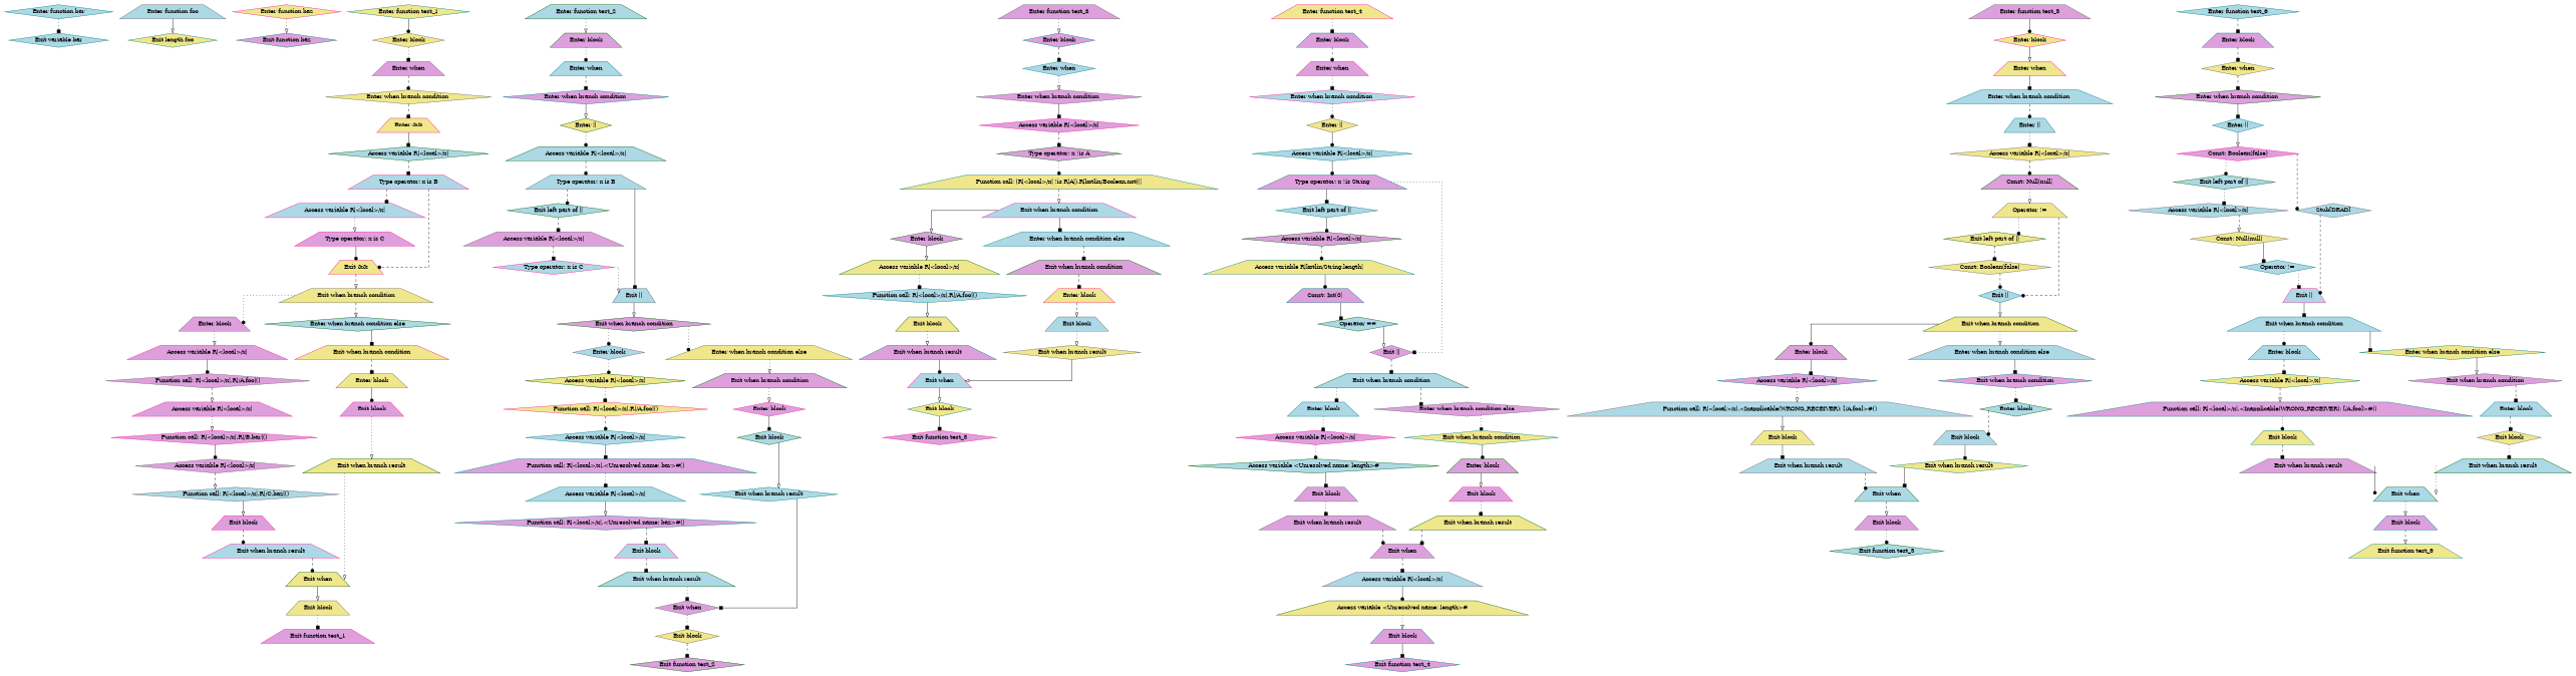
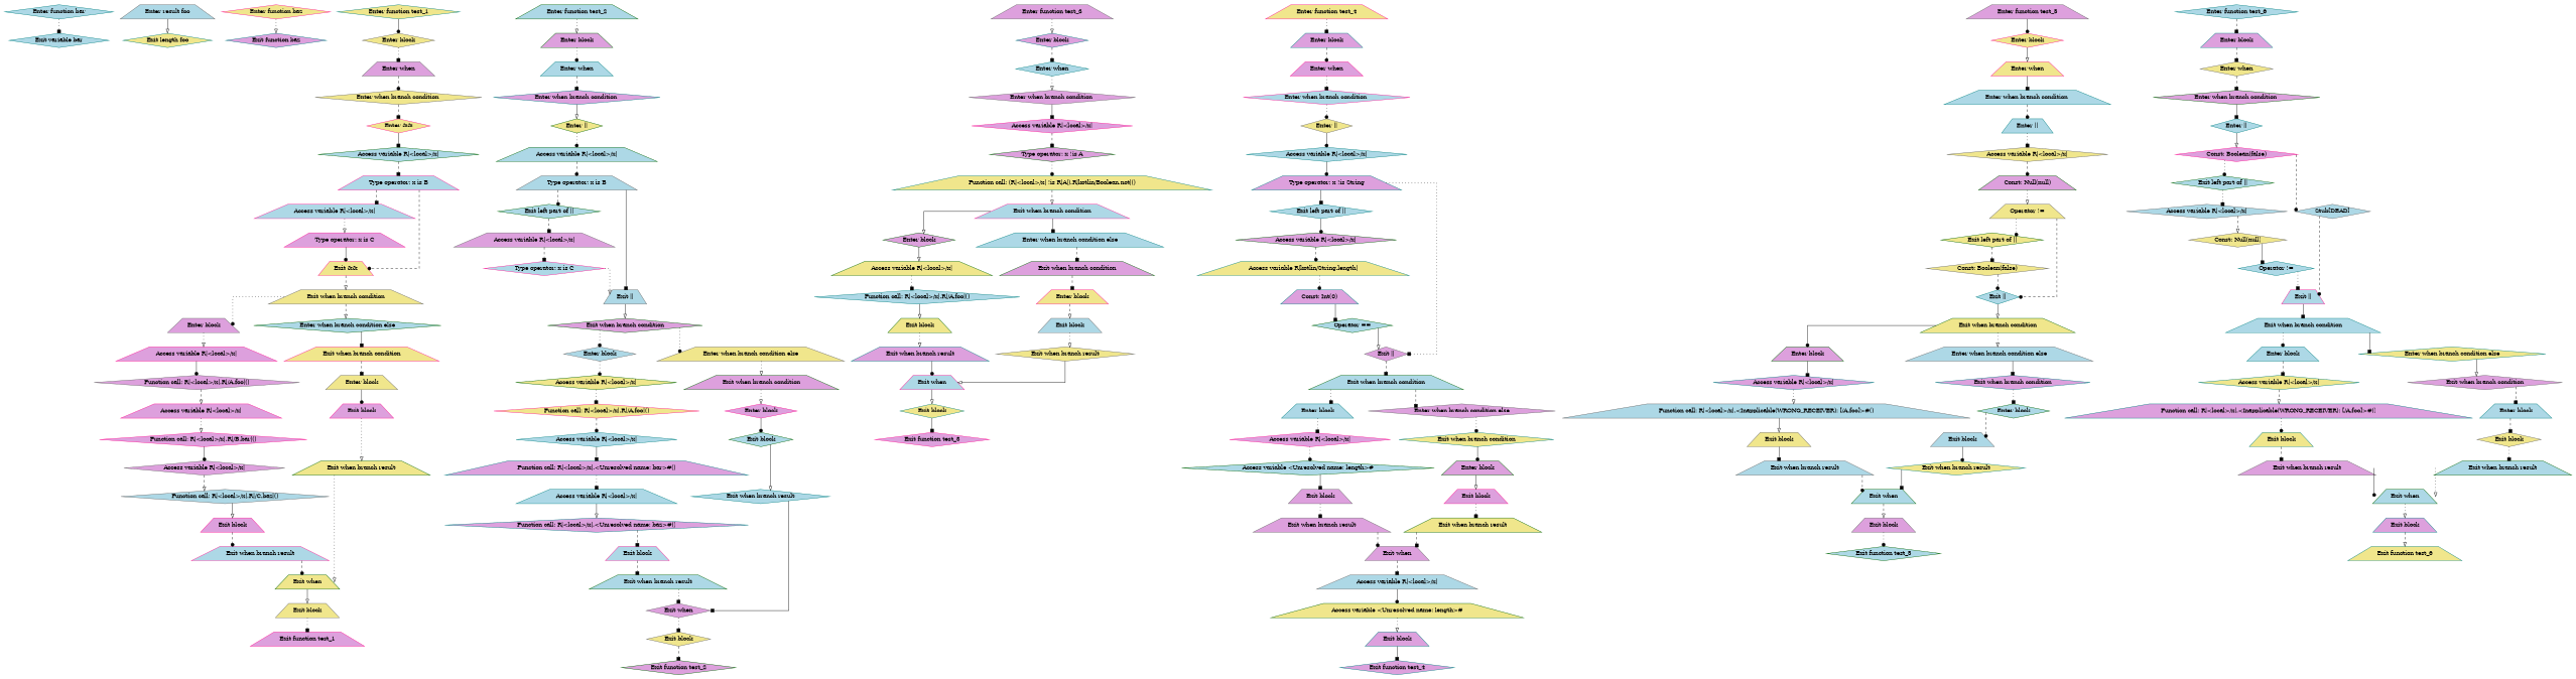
  digraph {
    splines=ortho
    node [color=teal fillcolor=lightblue shape=trapezium style=filled]
    edge [arrowhead=box style=dotted]
    n1 [label="Enter function bar" shape=diamond]
    n2 [label="Exit variable bar" shape=diamond]
-   n3 [color=gray40 label="Enter function foo"]
+   n3 [color=gray40 label="Enter result foo"]
    n4 [fillcolor=khaki label="Exit length foo" shape=diamond]
    n5 [color=deeppink fillcolor=khaki label="Enter function baz" shape=diamond]
    n6 [fillcolor=plum label="Exit function baz" shape=diamond]
    n7 [fillcolor=khaki label="Enter function test_1" shape=diamond]
    n8 [color=gray40 fillcolor=khaki label="Enter block" shape=diamond]
    n9 [color=gray40 fillcolor=plum label="Enter when"]
    n10 [color=gray40 fillcolor=khaki label="Enter when branch condition " shape=diamond]
-   n11 [color=deeppink fillcolor=khaki label="Enter &&"]
+   n11 [color=deeppink fillcolor=khaki label="Enter &&" shape=diamond]
    n12 [color=darkgreen label="Access variable R|<local>/x|" shape=diamond]
    n13 [color=deeppink label="Type operator: x is B"]
    n14 [color=deeppink label="Access variable R|<local>/x|"]
    n15 [color=deeppink fillcolor=khaki label="Exit &&"]
    n16 [color=deeppink fillcolor=plum label="Type operator: x is C"]
    n17 [color=gray40 fillcolor=khaki label="Exit when branch condition"]
    n18 [color=gray40 fillcolor=plum label="Enter block"]
    n19 [color=darkgreen label="Enter when branch condition else" shape=diamond]
    n20 [color=deeppink fillcolor=plum label="Access variable R|<local>/x|"]
    n21 [color=gray40 fillcolor=plum label="Function call: R|<local>/x|.R|/A.foo|()" shape=diamond]
    n22 [color=deeppink fillcolor=plum label="Access variable R|<local>/x|"]
    n23 [color=deeppink fillcolor=plum label="Function call: R|<local>/x|.R|/B.bar|()" shape=diamond]
    n24 [color=gray40 fillcolor=plum label="Access variable R|<local>/x|" shape=diamond]
    n25 [color=gray40 label="Function call: R|<local>/x|.R|/C.baz|()" shape=diamond]
    n26 [color=deeppink fillcolor=plum label="Exit block"]
    n27 [color=deeppink label="Exit when branch result"]
    n28 [color=darkgreen fillcolor=khaki label="Exit when"]
    n29 [color=deeppink fillcolor=khaki label="Exit when branch condition"]
    n30 [color=gray40 fillcolor=khaki label="Enter block"]
    n31 [color=deeppink fillcolor=plum label="Exit block"]
    n32 [color=darkgreen fillcolor=khaki label="Exit when branch result"]
    n33 [color=gray40 fillcolor=khaki label="Exit block"]
    n34 [color=deeppink fillcolor=plum label="Exit function test_1"]
    n35 [color=darkgreen label="Enter function test_2"]
    n36 [color=darkgreen fillcolor=plum label="Enter block"]
    n37 [label="Enter when"]
    n38 [fillcolor=plum label="Enter when branch condition " shape=diamond]
    n39 [color=darkgreen fillcolor=khaki label="Enter ||" shape=diamond]
    n40 [color=darkgreen label="Access variable R|<local>/x|"]
    n41 [color=gray40 label="Type operator: x is B"]
    n42 [color=darkgreen label="Exit left part of ||" shape=diamond]
    n43 [color=gray40 label="Exit ||"]
    n44 [color=gray40 fillcolor=plum label="Access variable R|<local>/x|"]
    n45 [color=deeppink label="Type operator: x is C" shape=diamond]
    n46 [color=darkgreen fillcolor=plum label="Exit when branch condition" shape=diamond]
    n47 [color=gray40 label="Enter block" shape=diamond]
    n48 [color=gray40 fillcolor=khaki label="Enter when branch condition else"]
    n49 [color=darkgreen fillcolor=khaki label="Access variable R|<local>/x|" shape=diamond]
    n50 [color=deeppink fillcolor=khaki label="Function call: R|<local>/x|.R|/A.foo|()" shape=diamond]
    n51 [label="Access variable R|<local>/x|" shape=diamond]
    n52 [fillcolor=plum label="Function call: R|<local>/x|.<Unresolved name: bar>#()"]
    n53 [label="Access variable R|<local>/x|"]
    n54 [fillcolor=plum label="Function call: R|<local>/x|.<Unresolved name: baz>#()" shape=diamond]
    n55 [color=deeppink label="Exit block"]
    n56 [color=darkgreen label="Exit when branch result"]
    n57 [color=gray40 fillcolor=plum label="Exit when" shape=diamond]
    n58 [color=darkgreen fillcolor=plum label="Exit when branch condition"]
    n59 [color=deeppink fillcolor=plum label="Enter block" shape=diamond]
    n60 [color=darkgreen label="Exit block" shape=diamond]
    n61 [label="Exit when branch result" shape=diamond]
    n62 [color=gray40 fillcolor=khaki label="Exit block" shape=diamond]
    n63 [color=darkgreen fillcolor=plum label="Exit function test_2" shape=diamond]
    n64 [color=gray40 fillcolor=plum label="Enter function test_3"]
    n65 [fillcolor=plum label="Enter block" shape=diamond]
    n66 [label="Enter when" shape=diamond]
    n67 [color=gray40 fillcolor=plum label="Enter when branch condition " shape=diamond]
    n68 [color=deeppink fillcolor=plum label="Access variable R|<local>/x|" shape=diamond]
    n69 [color=darkgreen fillcolor=plum label="Type operator: x !is A" shape=diamond]
    n70 [fillcolor=khaki label="Function call: (R|<local>/x| !is R|A|).R|kotlin/Boolean.not|()"]
    n71 [color=deeppink label="Exit when branch condition"]
    n72 [color=darkgreen fillcolor=plum label="Enter block" shape=diamond]
    n73 [label="Enter when branch condition else"]
    n74 [color=darkgreen fillcolor=khaki label="Access variable R|<local>/x|"]
    n75 [label="Function call: R|<local>/x|.R|/A.foo|()" shape=diamond]
    n76 [color=darkgreen fillcolor=khaki label="Exit block"]
    n77 [fillcolor=plum label="Exit when branch result"]
    n78 [color=deeppink label="Exit when"]
    n79 [color=darkgreen fillcolor=plum label="Exit when branch condition"]
    n80 [color=deeppink fillcolor=khaki label="Enter block"]
    n81 [color=gray40 label="Exit block"]
    n82 [color=gray40 fillcolor=khaki label="Exit when branch result" shape=diamond]
    n83 [fillcolor=khaki label="Exit block" shape=diamond]
    n84 [color=deeppink fillcolor=plum label="Exit function test_3" shape=diamond]
    n85 [color=deeppink fillcolor=khaki label="Enter function test_4"]
    n86 [fillcolor=plum label="Enter block"]
    n87 [color=deeppink fillcolor=plum label="Enter when"]
    n88 [color=deeppink label="Enter when branch condition " shape=diamond]
    n89 [color=gray40 fillcolor=khaki label="Enter ||" shape=diamond]
    n90 [label="Access variable R|<local>/x|" shape=diamond]
    n91 [fillcolor=plum label="Type operator: x !is String"]
    n92 [label="Exit left part of ||" shape=diamond]
    n93 [color=gray40 fillcolor=plum label="Exit ||" shape=diamond]
    n94 [color=darkgreen fillcolor=plum label="Access variable R|<local>/x|" shape=diamond]
    n95 [fillcolor=khaki label="Access variable R|kotlin/String.length|"]
    n96 [fillcolor=plum label="Const: Int(0)"]
    n97 [color=darkgreen label="Operator ==" shape=diamond]
    n98 [color=darkgreen label="Exit when branch condition"]
    n99 [label="Enter block"]
    n100 [color=gray40 fillcolor=plum label="Enter when branch condition else" shape=diamond]
    n101 [color=deeppink fillcolor=plum label="Access variable R|<local>/x|" shape=diamond]
    n102 [color=darkgreen label="Access variable <Unresolved name: length>#" shape=diamond]
    n103 [color=gray40 fillcolor=plum label="Exit block"]
    n104 [color=gray40 fillcolor=plum label="Exit when branch result"]
    n105 [color=gray40 fillcolor=plum label="Exit when"]
    n106 [fillcolor=khaki label="Exit when branch condition" shape=diamond]
    n107 [color=darkgreen fillcolor=plum label="Enter block"]
    n108 [color=deeppink fillcolor=plum label="Exit block"]
    n109 [color=darkgreen fillcolor=khaki label="Exit when branch result"]
    n110 [color=gray40 label="Access variable R|<local>/x|"]
    n111 [color=darkgreen fillcolor=khaki label="Access variable <Unresolved name: length>#"]
    n112 [fillcolor=plum label="Exit block"]
    n113 [fillcolor=plum label="Exit function test_4" shape=diamond]
    n114 [color=gray40 fillcolor=plum label="Enter function test_5"]
    n115 [color=deeppink fillcolor=khaki label="Enter block" shape=diamond]
    n116 [color=deeppink fillcolor=khaki label="Enter when"]
    n117 [label="Enter when branch condition "]
    n118 [label="Enter ||"]
    n119 [color=gray40 fillcolor=khaki label="Access variable R|<local>/x|" shape=diamond]
    n120 [color=darkgreen fillcolor=plum label="Const: Null(null)"]
    n121 [color=gray40 fillcolor=khaki label="Operator !="]
    n122 [color=darkgreen fillcolor=khaki label="Exit left part of ||" shape=diamond]
    n123 [label="Exit ||" shape=diamond]
    n124 [color=gray40 fillcolor=khaki label="Const: Boolean(false)" shape=diamond]
    n125 [color=darkgreen fillcolor=khaki label="Exit when branch condition"]
    n126 [color=darkgreen fillcolor=plum label="Enter block"]
    n127 [color=gray40 label="Enter when branch condition else"]
    n128 [fillcolor=plum label="Access variable R|<local>/x|" shape=diamond]
    n129 [color=gray40 label="Function call: R|<local>/x|.<Inapplicable(WRONG_RECEIVER): [/A.foo]>#()"]
    n130 [color=gray40 fillcolor=khaki label="Exit block"]
    n131 [color=gray40 label="Exit when branch result"]
    n132 [color=darkgreen label="Exit when"]
    n133 [fillcolor=plum label="Exit when branch condition" shape=diamond]
    n134 [color=darkgreen label="Enter block" shape=diamond]
    n135 [color=gray40 label="Exit block"]
    n136 [fillcolor=khaki label="Exit when branch result" shape=diamond]
    n137 [color=gray40 fillcolor=plum label="Exit block"]
    n138 [color=darkgreen label="Exit function test_5" shape=diamond]
    n139 [label="Enter function test_6" shape=diamond]
    n140 [fillcolor=plum label="Enter block"]
    n141 [color=gray40 fillcolor=khaki label="Enter when" shape=diamond]
    n142 [color=darkgreen fillcolor=plum label="Enter when branch condition " shape=diamond]
    n143 [label="Enter ||" shape=diamond]
    n144 [color=deeppink fillcolor=plum label="Const: Boolean(false)" shape=diamond]
    n145 [color=darkgreen label="Exit left part of ||" shape=diamond]
    n146 [color=gray40 label="Stub[DEAD]" shape=diamond]
    n147 [color=gray40 label="Access variable R|<local>/x|" shape=diamond]
    n148 [color=gray40 fillcolor=khaki label="Const: Null(null)" shape=diamond]
    n149 [label="Operator !=" shape=diamond]
    n150 [color=deeppink label="Exit ||"]
    n151 [label="Exit when branch condition"]
    n152 [label="Enter block"]
    n153 [fillcolor=khaki label="Enter when branch condition else" shape=diamond]
    n154 [fillcolor=khaki label="Access variable R|<local>/x|" shape=diamond]
    n155 [fillcolor=plum label="Function call: R|<local>/x|.<Inapplicable(WRONG_RECEIVER): [/A.foo]>#()"]
    n156 [fillcolor=khaki label="Exit block"]
    n157 [color=gray40 fillcolor=plum label="Exit when branch result"]
    n158 [color=darkgreen label="Exit when"]
    n159 [color=gray40 fillcolor=plum label="Exit when branch condition" shape=diamond]
    n160 [label="Enter block"]
    n161 [color=gray40 fillcolor=khaki label="Exit block" shape=diamond]
    n162 [color=darkgreen label="Exit when branch result"]
    n163 [fillcolor=plum label="Exit block"]
    n164 [fillcolor=khaki label="Exit function test_6"]
    subgraph sub_1 {
      n1
      n2
    }
    subgraph sub_2 {
      n3
      n4
    }
    subgraph sub_3 {
      n5
      n6
    }
    subgraph sub_4 {
      n7
      n8
      n9
      n10
      n11
      n12
      n13
      n14
      n15
      n16
      n17
      n18
      n19
      n20
      n21
      n22
      n23
      n24
      n25
      n26
      n27
      n28
      n29
      n30
      n31
      n32
      n33
      n34
    }
    subgraph sub_5 {
      n35
      n36
      n37
      n38
      n39
      n40
      n41
      n42
      n43
      n44
      n45
      n46
      n47
      n48
      n49
      n50
      n51
      n52
      n53
      n54
      n55
      n56
      n57
      n58
      n59
      n60
      n61
      n62
      n63
    }
    subgraph sub_6 {
      n64
      n65
      n66
      n67
      n68
      n69
      n70
      n71
      n72
      n73
      n74
      n75
      n76
      n77
      n78
      n79
      n80
      n81
      n82
      n83
      n84
    }
    subgraph sub_7 {
      n85
      n86
      n87
      n88
      n89
      n90
      n91
      n92
      n93
      n94
      n95
      n96
      n97
      n98
      n99
      n100
      n101
      n102
      n103
      n104
      n105
      n106
      n107
      n108
      n109
      n110
      n111
      n112
      n113
    }
    subgraph sub_8 {
      n114
      n115
      n116
      n117
      n118
      n119
      n120
      n121
      n122
      n123
      n124
      n125
      n126
      n127
      n128
      n129
      n130
      n131
      n132
      n133
      n134
      n135
      n136
      n137
      n138
    }
    subgraph sub_9 {
      n139
      n140
      n141
      n142
      n143
      n144
      n145
      n146
      n147
      n148
      n149
      n150
      n151
      n152
      n153
      n154
      n155
      n156
      n157
      n158
      n159
      n160
      n161
      n162
      n163
      n164
    }
    n1 -> n2
    n3 -> n4 [arrowhead=onormal style=solid]
    n5 -> n6 [arrowhead=onormal]
    n7 -> n8 [arrowhead=dot style=solid]
    n8 -> n9
    n9 -> n10 [arrowhead=dot style=dashed]
    n10 -> n11 [style=dashed]
    n11 -> n12 [style=solid]
    n12 -> n13 [style=dashed]
    n13 -> n14 [style=dashed]
    n13 -> n15 [arrowhead=dot style=dashed]
    n14 -> n16 [arrowhead=onormal]
    n15 -> n17 [arrowhead=onormal style=dashed]
    n16 -> n15 [arrowhead=dot style=solid]
    n17 -> n18 [arrowhead=dot]
    n17 -> n19 [arrowhead=onormal style=dashed]
    n18 -> n20 [arrowhead=onormal]
    n19 -> n29 [style=solid]
    n20 -> n21 [arrowhead=dot style=solid]
    n21 -> n22 [arrowhead=onormal style=dashed]
    n22 -> n23 [arrowhead=onormal]
    n23 -> n24 [arrowhead=dot style=solid]
    n24 -> n25 [arrowhead=onormal style=dashed]
    n25 -> n26 [arrowhead=onormal style=solid]
    n26 -> n27 [arrowhead=dot style=dashed]
    n27 -> n28 [arrowhead=dot style=dashed]
    n28 -> n33 [arrowhead=onormal style=solid]
    n29 -> n30 [style=dashed]
    n30 -> n31 [arrowhead=dot style=solid]
    n31 -> n32 [arrowhead=onormal]
    n32 -> n28 [arrowhead=onormal]
    n33 -> n34
    n35 -> n36 [arrowhead=onormal]
    n36 -> n37 [arrowhead=dot]
    n37 -> n38 [style=dashed]
    n38 -> n39 [arrowhead=onormal style=solid]
    n39 -> n40 [arrowhead=dot]
    n40 -> n41 [arrowhead=dot style=dashed]
    n41 -> n42 [arrowhead=dot style=dashed]
    n41 -> n43 [style=solid]
    n42 -> n44 [style=dashed]
    n43 -> n46 [arrowhead=onormal style=solid]
    n44 -> n45 [style=dashed]
    n45 -> n43 [arrowhead=onormal]
    n46 -> n47 [arrowhead=dot]
    n46 -> n48 [arrowhead=dot]
    n47 -> n49 [arrowhead=dot]
    n48 -> n58 [arrowhead=onormal]
    n49 -> n50
    n50 -> n51 [arrowhead=dot style=dashed]
    n51 -> n52 [style=solid]
    n52 -> n53
    n53 -> n54 [arrowhead=onormal style=solid]
    n54 -> n55 [style=dashed]
    n55 -> n56 [style=dashed]
    n56 -> n57
    n57 -> n62
    n58 -> n59 [arrowhead=onormal]
    n59 -> n60 [arrowhead=dot style=solid]
    n60 -> n61 [arrowhead=onormal style=solid]
    n61 -> n57 [style=solid]
    n62 -> n63 [style=dashed]
    n64 -> n65 [arrowhead=onormal]
    n65 -> n66 [style=dashed]
    n66 -> n67 [arrowhead=onormal]
    n67 -> n68 [style=solid]
    n68 -> n69 [style=dashed]
    n69 -> n70 [arrowhead=dot]
    n70 -> n71 [arrowhead=onormal style=dashed]
    n71 -> n72 [arrowhead=onormal style=solid]
    n71 -> n73 [style=solid]
    n72 -> n74 [arrowhead=onormal style=solid]
    n73 -> n79 [style=dashed]
    n74 -> n75
    n75 -> n76 [arrowhead=onormal style=solid]
    n76 -> n77 [arrowhead=onormal]
    n77 -> n78 [arrowhead=dot style=solid]
    n78 -> n83 [arrowhead=onormal style=solid]
    n79 -> n80 [style=dashed]
    n80 -> n81 [arrowhead=onormal style=dashed]
    n81 -> n82 [arrowhead=onormal]
    n82 -> n78 [arrowhead=onormal style=solid]
    n83 -> n84 [style=solid]
    n85 -> n86
    n86 -> n87 [arrowhead=dot style=dashed]
    n87 -> n88
    n88 -> n89 [arrowhead=dot]
    n89 -> n90 [arrowhead=dot style=solid]
    n90 -> n91 [arrowhead=dot style=solid]
    n91 -> n92 [style=solid]
    n91 -> n93
    n92 -> n94 [arrowhead=dot style=solid]
    n93 -> n98 [style=dashed]
    n94 -> n95 [arrowhead=dot style=dashed]
-   n95 -> n96 [arrowhead=dot style=solid]
+   n95 -> n96 [arrowhead=dot]
    n96 -> n97 [style=solid]
    n97 -> n93 [arrowhead=onormal style=solid]
    n98 -> n99
    n98 -> n100 [style=dashed]
    n99 -> n101
    n100 -> n106 [arrowhead=dot]
    n101 -> n102 [arrowhead=dot]
    n102 -> n103 [style=solid]
    n103 -> n104
    n104 -> n105 [arrowhead=dot style=dashed]
    n105 -> n110 [style=dashed]
    n106 -> n107 [arrowhead=dot style=solid]
    n107 -> n108 [arrowhead=onormal style=solid]
    n108 -> n109
    n109 -> n105 [style=dashed]
    n110 -> n111 [arrowhead=dot style=solid]
    n111 -> n112 [arrowhead=onormal]
    n112 -> n113 [style=solid]
    n114 -> n115 [arrowhead=dot style=solid]
    n115 -> n116 [arrowhead=onormal style=solid]
    n116 -> n117 [style=solid]
    n117 -> n118 [arrowhead=dot style=dashed]
    n118 -> n119
    n119 -> n120 [arrowhead=dot style=dashed]
    n120 -> n121 [arrowhead=onormal]
    n121 -> n122 [arrowhead=dot]
    n121 -> n123 [arrowhead=dot style=dashed]
    n122 -> n124 [style=dashed]
    n123 -> n125 [arrowhead=onormal style=solid]
    n124 -> n123 [arrowhead=dot style=dashed]
    n125 -> n126 [arrowhead=dot style=solid]
    n125 -> n127 [arrowhead=onormal]
    n126 -> n128 [style=solid]
    n127 -> n133 [style=solid]
    n128 -> n129 [arrowhead=onormal]
    n129 -> n130 [arrowhead=onormal style=solid]
    n130 -> n131 [style=solid]
    n131 -> n132 [arrowhead=dot style=dashed]
    n132 -> n137 [arrowhead=onormal style=dashed]
    n133 -> n134
    n134 -> n135 [arrowhead=dot style=dashed]
    n135 -> n136 [arrowhead=dot style=solid]
    n136 -> n132 [style=solid]
    n137 -> n138 [arrowhead=dot]
    n139 -> n140 [style=dashed]
    n140 -> n141 [style=dashed]
    n141 -> n142 [style=dashed]
    n142 -> n143 [style=solid]
    n143 -> n144 [arrowhead=onormal style=solid]
    n144 -> n145 [arrowhead=dot]
    n144 -> n146 [arrowhead=dot style=dashed]
    n145 -> n147
    n146 -> n150 [arrowhead=dot style=dashed]
    n147 -> n148 [arrowhead=onormal style=dashed]
    n148 -> n149 [style=solid]
    n149 -> n150
    n150 -> n151 [style=solid]
    n151 -> n152 [arrowhead=dot]
    n151 -> n153 [style=solid]
    n152 -> n154 [style=dashed]
    n153 -> n159 [arrowhead=onormal style=solid]
    n154 -> n155 [arrowhead=onormal style=dashed]
    n155 -> n156 [arrowhead=dot]
    n156 -> n157 [style=dashed]
    n157 -> n158 [arrowhead=dot style=solid]
    n158 -> n163 [arrowhead=onormal]
    n159 -> n160 [style=dashed]
    n160 -> n161 [style=dashed]
    n161 -> n162
    n162 -> n158 [arrowhead=onormal]
    n163 -> n164 [arrowhead=onormal style=dashed]
  }
